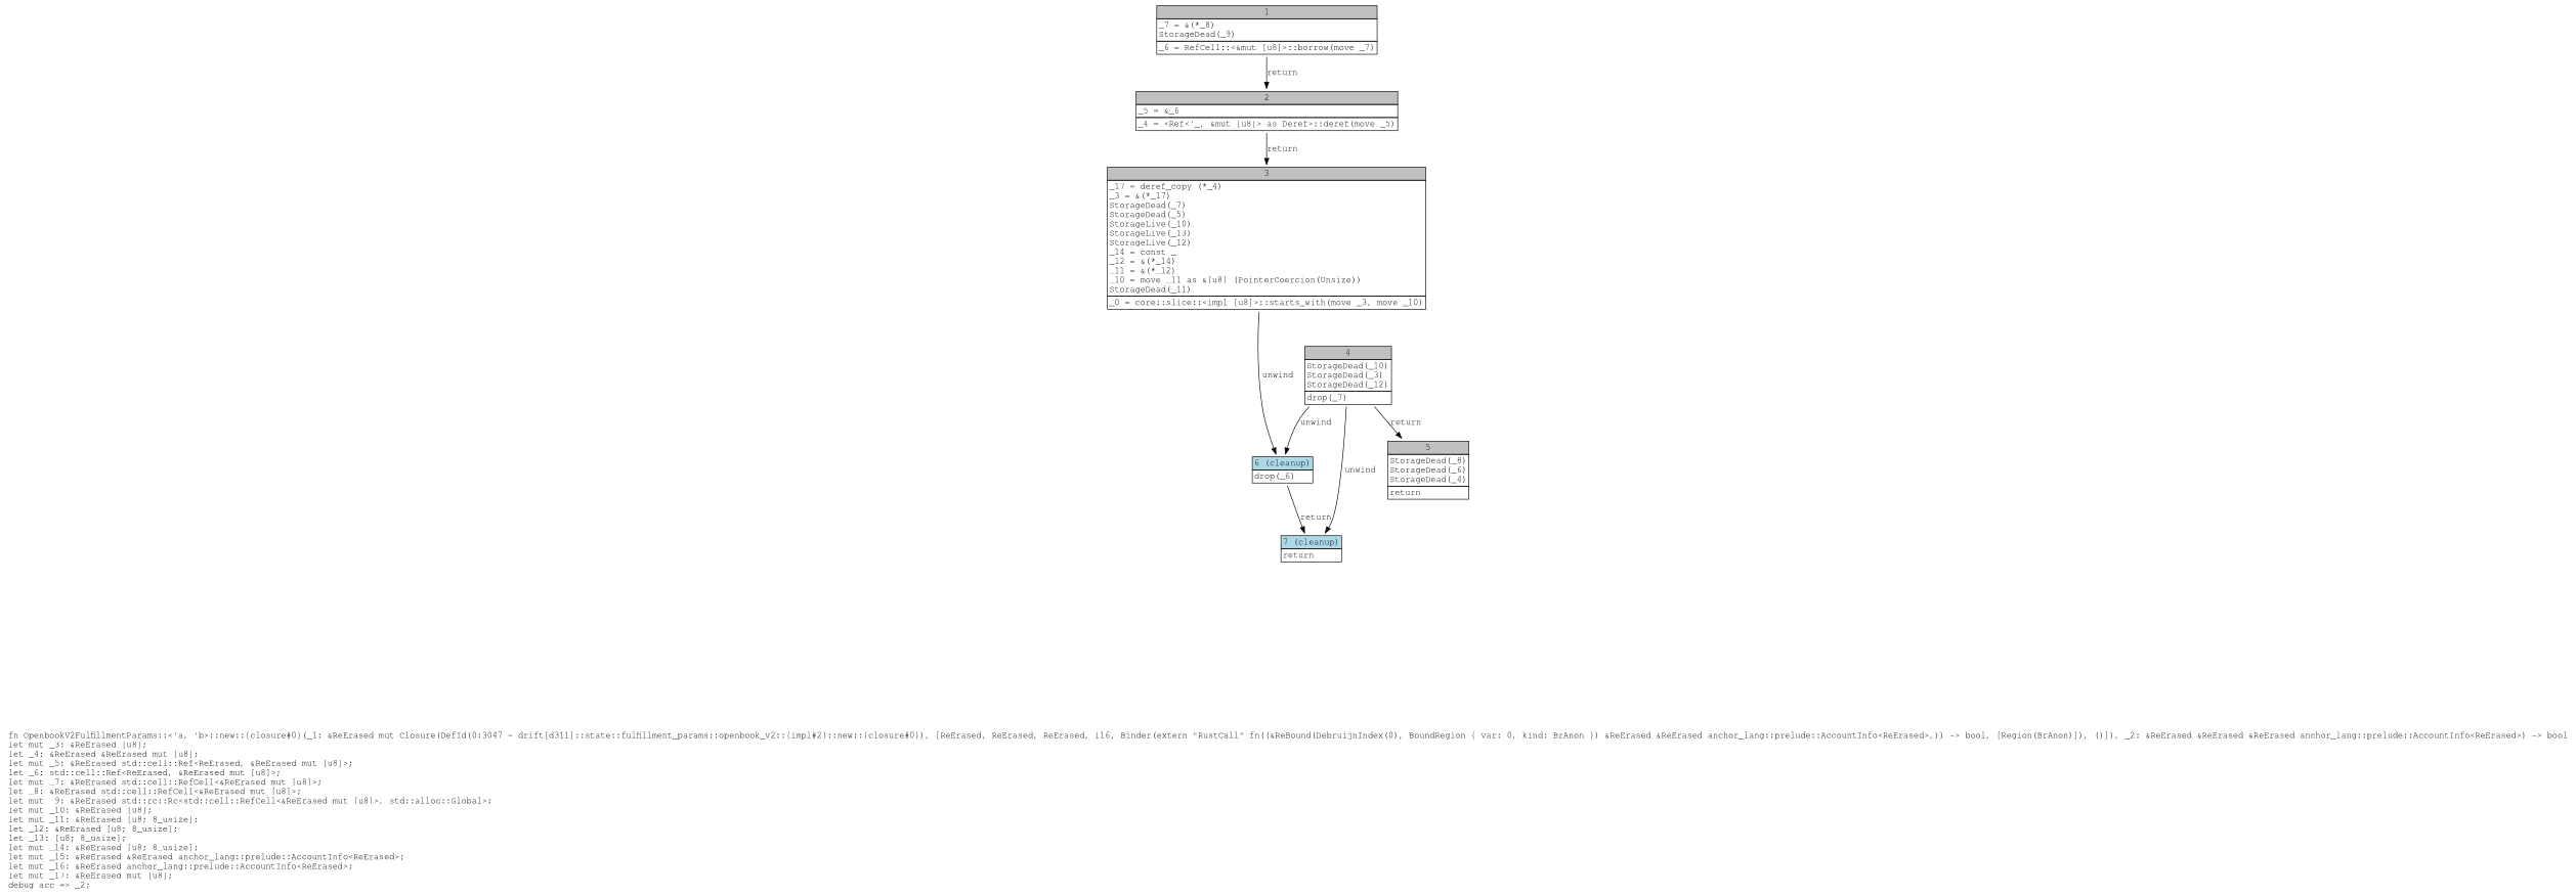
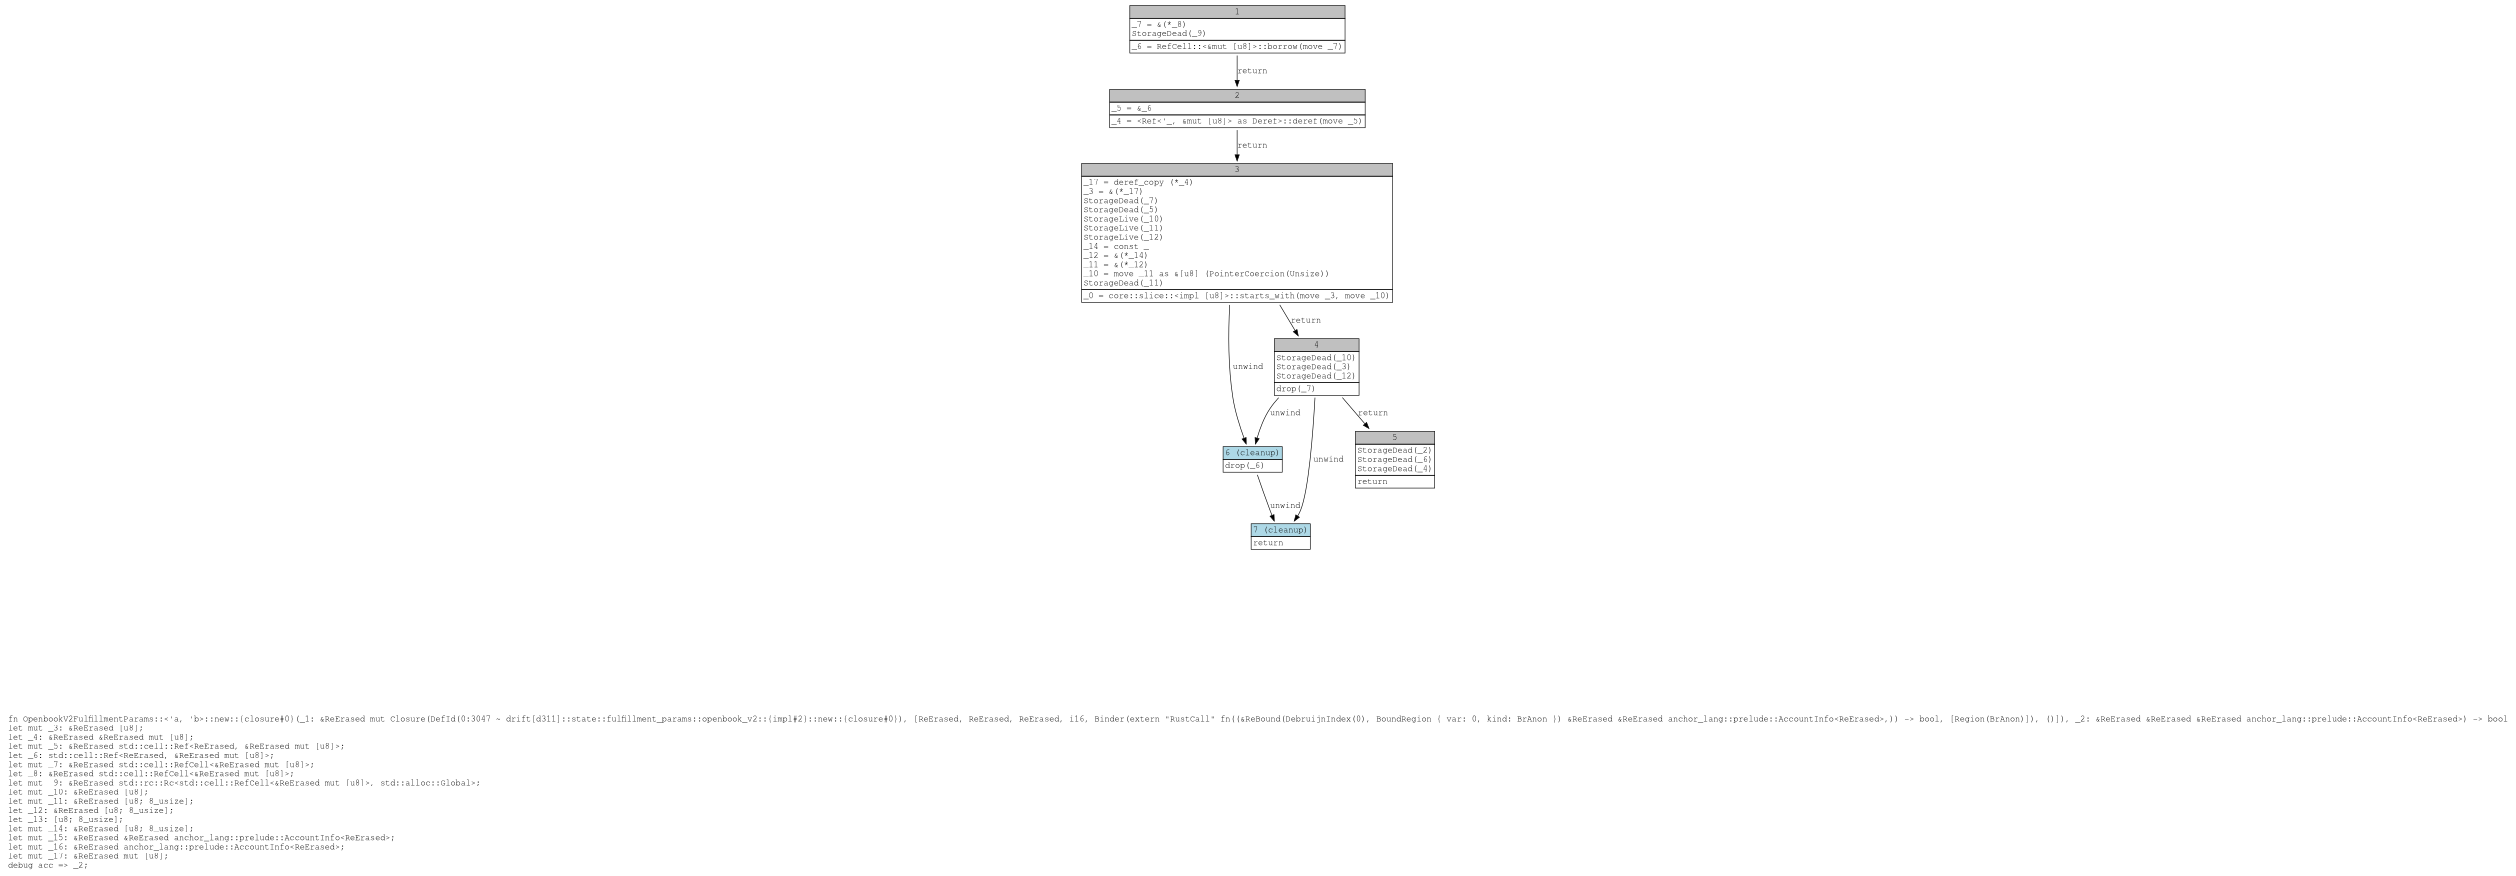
  digraph {
    fontname="Courier, monospace"
    label=<fn OpenbookV2FulfillmentParams::&lt;'a, 'b&gt;::new::{closure#0}(_1: &amp;ReErased mut Closure(DefId(0:3047 ~ drift[d311]::state::fulfillment_params::openbook_v2::{impl#2}::new::{closure#0}), [ReErased, ReErased, ReErased, i16, Binder(extern &quot;RustCall&quot; fn((&amp;ReBound(DebruijnIndex(0), BoundRegion { var: 0, kind: BrAnon }) &amp;ReErased &amp;ReErased anchor_lang::prelude::AccountInfo&lt;ReErased&gt;,)) -&gt; bool, [Region(BrAnon)]), ()]), _2: &amp;ReErased &amp;ReErased &amp;ReErased anchor_lang::prelude::AccountInfo&lt;ReErased&gt;) -&gt; bool<br align="left"/>let mut _3: &amp;ReErased [u8];<br align="left"/>let _4: &amp;ReErased &amp;ReErased mut [u8];<br align="left"/>let mut _5: &amp;ReErased std::cell::Ref&lt;ReErased, &amp;ReErased mut [u8]&gt;;<br align="left"/>let _6: std::cell::Ref&lt;ReErased, &amp;ReErased mut [u8]&gt;;<br align="left"/>let mut _7: &amp;ReErased std::cell::RefCell&lt;&amp;ReErased mut [u8]&gt;;<br align="left"/>let _8: &amp;ReErased std::cell::RefCell&lt;&amp;ReErased mut [u8]&gt;;<br align="left"/>let mut _9: &amp;ReErased std::rc::Rc&lt;std::cell::RefCell&lt;&amp;ReErased mut [u8]&gt;, std::alloc::Global&gt;;<br align="left"/>let mut _10: &amp;ReErased [u8];<br align="left"/>let mut _11: &amp;ReErased [u8; 8_usize];<br align="left"/>let _12: &amp;ReErased [u8; 8_usize];<br align="left"/>let _13: [u8; 8_usize];<br align="left"/>let mut _14: &amp;ReErased [u8; 8_usize];<br align="left"/>let mut _15: &amp;ReErased &amp;ReErased anchor_lang::prelude::AccountInfo&lt;ReErased&gt;;<br align="left"/>let mut _16: &amp;ReErased anchor_lang::prelude::AccountInfo&lt;ReErased&gt;;<br align="left"/>let mut _17: &amp;ReErased mut [u8];<br align="left"/>debug acc =&gt; _2;<br align="left"/>>
    node [fontname="Courier, monospace" shape=none]
    edge [fontname="Courier, monospace"]
    n1 [label=<<table border="0" cellborder="1" cellspacing="0"><tr><td bgcolor="gray" align="center" colspan="1">1</td></tr><tr><td align="left" balign="left">_7 = &amp;(*_8)<br/>StorageDead(_9)<br/></td></tr><tr><td align="left">_6 = RefCell::&lt;&amp;mut [u8]&gt;::borrow(move _7)</td></tr></table>>]
    n2 [label=<<table border="0" cellborder="1" cellspacing="0"><tr><td bgcolor="gray" align="center" colspan="1">2</td></tr><tr><td align="left" balign="left">_5 = &amp;_6<br/></td></tr><tr><td align="left">_4 = &lt;Ref&lt;'_, &amp;mut [u8]&gt; as Deref&gt;::deref(move _5)</td></tr></table>>]
-   n3 [label=<<table border="0" cellborder="1" cellspacing="0"><tr><td bgcolor="gray" align="center" colspan="1">3</td></tr><tr><td align="left" balign="left">_17 = deref_copy (*_4)<br/>_3 = &amp;(*_17)<br/>StorageDead(_7)<br/>StorageDead(_5)<br/>StorageLive(_10)<br/>StorageLive(_13)<br/>StorageLive(_12)<br/>_14 = const _<br/>_12 = &amp;(*_14)<br/>_11 = &amp;(*_12)<br/>_10 = move _11 as &amp;[u8] (PointerCoercion(Unsize))<br/>StorageDead(_11)<br/></td></tr><tr><td align="left">_0 = core::slice::&lt;impl [u8]&gt;::starts_with(move _3, move _10)</td></tr></table>>]
+   n3 [label=<<table border="0" cellborder="1" cellspacing="0"><tr><td bgcolor="gray" align="center" colspan="1">3</td></tr><tr><td align="left" balign="left">_17 = deref_copy (*_4)<br/>_3 = &amp;(*_17)<br/>StorageDead(_7)<br/>StorageDead(_5)<br/>StorageLive(_10)<br/>StorageLive(_11)<br/>StorageLive(_12)<br/>_14 = const _<br/>_12 = &amp;(*_14)<br/>_11 = &amp;(*_12)<br/>_10 = move _11 as &amp;[u8] (PointerCoercion(Unsize))<br/>StorageDead(_11)<br/></td></tr><tr><td align="left">_0 = core::slice::&lt;impl [u8]&gt;::starts_with(move _3, move _10)</td></tr></table>>]
    n4 [label=<<table border="0" cellborder="1" cellspacing="0"><tr><td bgcolor="lightblue" align="center" colspan="1">6 (cleanup)</td></tr><tr><td align="left">drop(_6)</td></tr></table>>]
    n5 [label=<<table border="0" cellborder="1" cellspacing="0"><tr><td bgcolor="gray" align="center" colspan="1">4</td></tr><tr><td align="left" balign="left">StorageDead(_10)<br/>StorageDead(_3)<br/>StorageDead(_12)<br/></td></tr><tr><td align="left">drop(_7)</td></tr></table>>]
    n6 [label=<<table border="0" cellborder="1" cellspacing="0"><tr><td bgcolor="lightblue" align="center" colspan="1">7 (cleanup)</td></tr><tr><td align="left">return</td></tr></table>>]
-   n7 [label=<<table border="0" cellborder="1" cellspacing="0"><tr><td bgcolor="gray" align="center" colspan="1">5</td></tr><tr><td align="left" balign="left">StorageDead(_8)<br/>StorageDead(_6)<br/>StorageDead(_4)<br/></td></tr><tr><td align="left">return</td></tr></table>>]
+   n7 [label=<<table border="0" cellborder="1" cellspacing="0"><tr><td bgcolor="gray" align="center" colspan="1">5</td></tr><tr><td align="left" balign="left">StorageDead(_2)<br/>StorageDead(_6)<br/>StorageDead(_4)<br/></td></tr><tr><td align="left">return</td></tr></table>>]
    n1 -> n2 [label=return]
    n2 -> n3 [label=return]
    n3 -> n4 [label=unwind]
-   n4 -> n6 [label=return]
+   n3 -> n5 [label=return]
+   n4 -> n6 [label=unwind]
    n5 -> n4 [label=unwind]
    n5 -> n6 [label=unwind]
    n5 -> n7 [label=return]
  }
